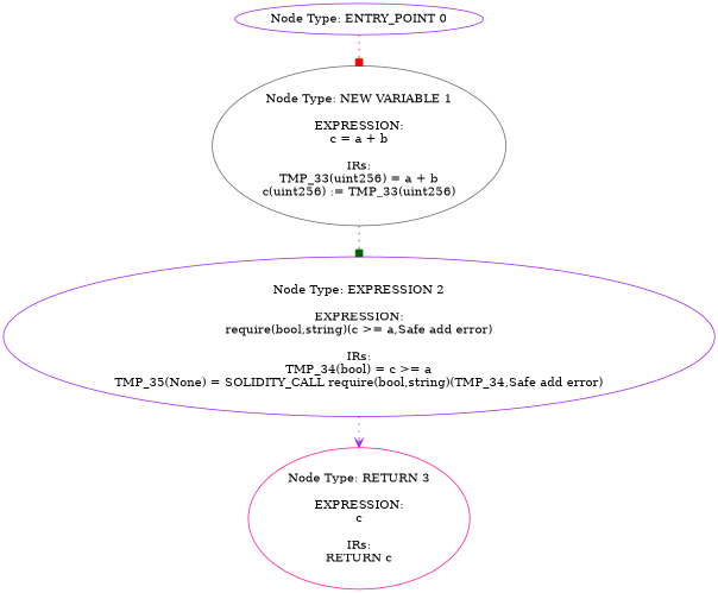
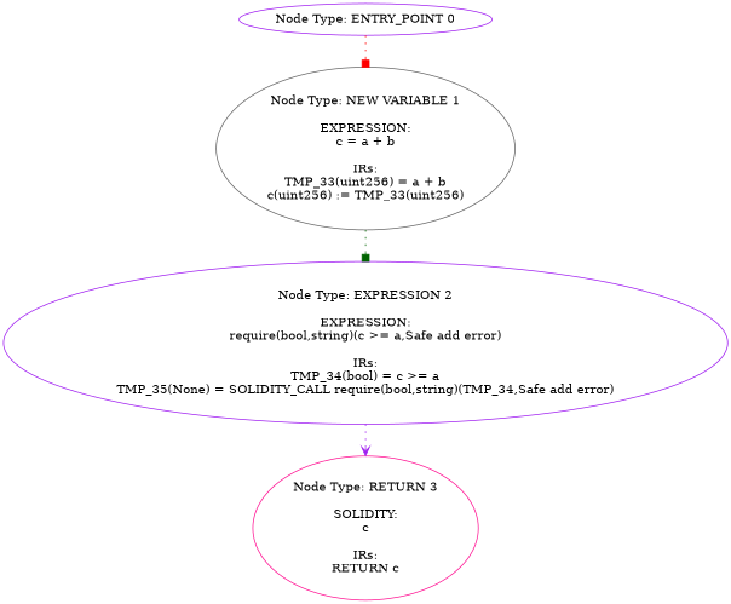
  digraph {
    node [color=purple]
    edge [style=dotted arrowhead=box]
    n1 [label="Node Type: ENTRY_POINT 0\n"]
    n2 [label="Node Type: NEW VARIABLE 1\n\nEXPRESSION:\nc = a + b\n\nIRs:\nTMP_33(uint256) = a + b\nc(uint256) := TMP_33(uint256)" color=gray40]
    n3 [label="Node Type: EXPRESSION 2\n\nEXPRESSION:\nrequire(bool,string)(c >= a,Safe add error)\n\nIRs:\nTMP_34(bool) = c >= a\nTMP_35(None) = SOLIDITY_CALL require(bool,string)(TMP_34,Safe add error)"]
-   n4 [label="Node Type: RETURN 3\n\nEXPRESSION:\nc\n\nIRs:\nRETURN c" color=deeppink]
+   n4 [label="Node Type: RETURN 3\n\nSOLIDITY:\nc\n\nIRs:\nRETURN c" color=deeppink]
    n1 -> n2 [color=red]
    n2 -> n3 [color=darkgreen]
    n3 -> n4 [color=purple arrowhead=vee]
  }
